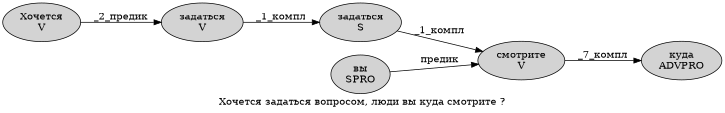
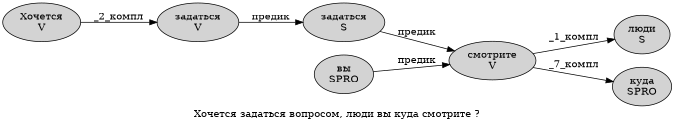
  digraph {
    label="Хочется задаться вопросом, люди вы куда смотрите ?"
    rankdir=LR
    node [fillcolor=lightgray penwidth=1 shape=ellipse style=filled]
    n1 [label="Хочется\nV"]
    n2 [label="задаться\nV"]
    n3 [label="задаться\nS"]
    n4 [label="смотрите\nV"]
-   n6 [label="куда\nADVPRO"]
+   n5 [label="люди\nS"]
+   n6 [label="куда\nSPRO"]
    n7 [label="вы\nSPRO"]
-   n1 -> n2 [label="_2_предик"]
-   n2 -> n3 [label="_1_компл"]
-   n3 -> n4 [label="_1_компл"]
+   n1 -> n2 [label="_2_компл"]
+   n2 -> n3 [label="предик"]
+   n3 -> n4 [label="предик"]
+   n4 -> n5 [label="_1_компл"]
    n4 -> n6 [label="_7_компл"]
    n7 -> n4 [label="предик"]
  }
